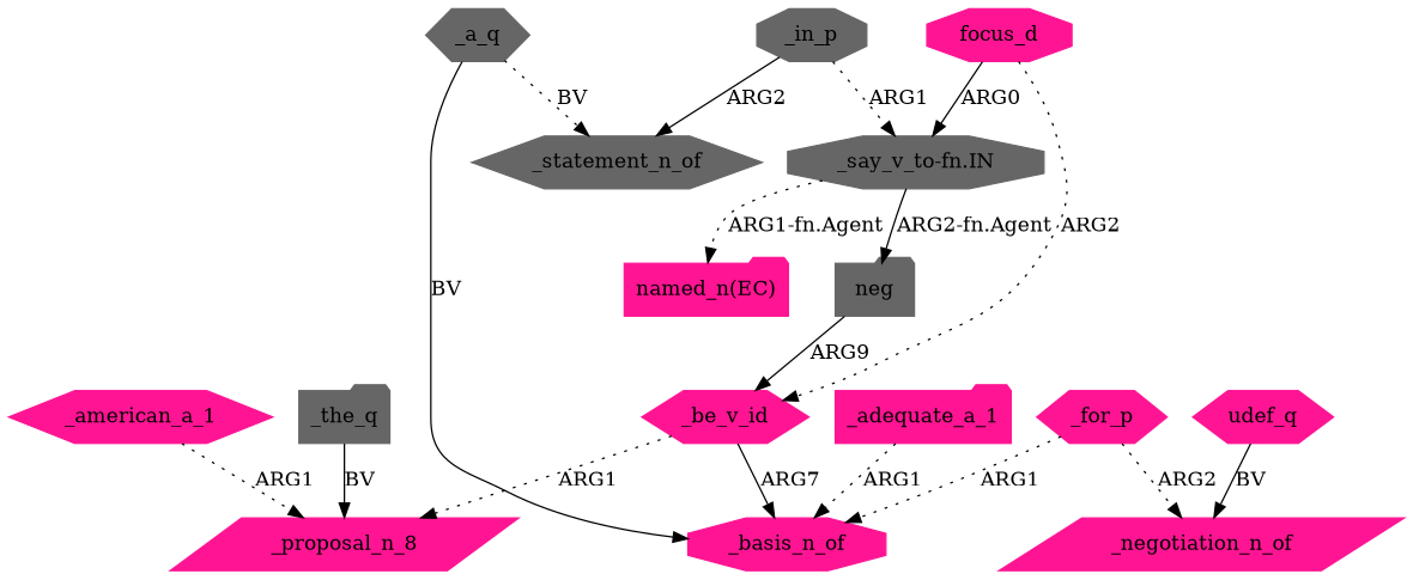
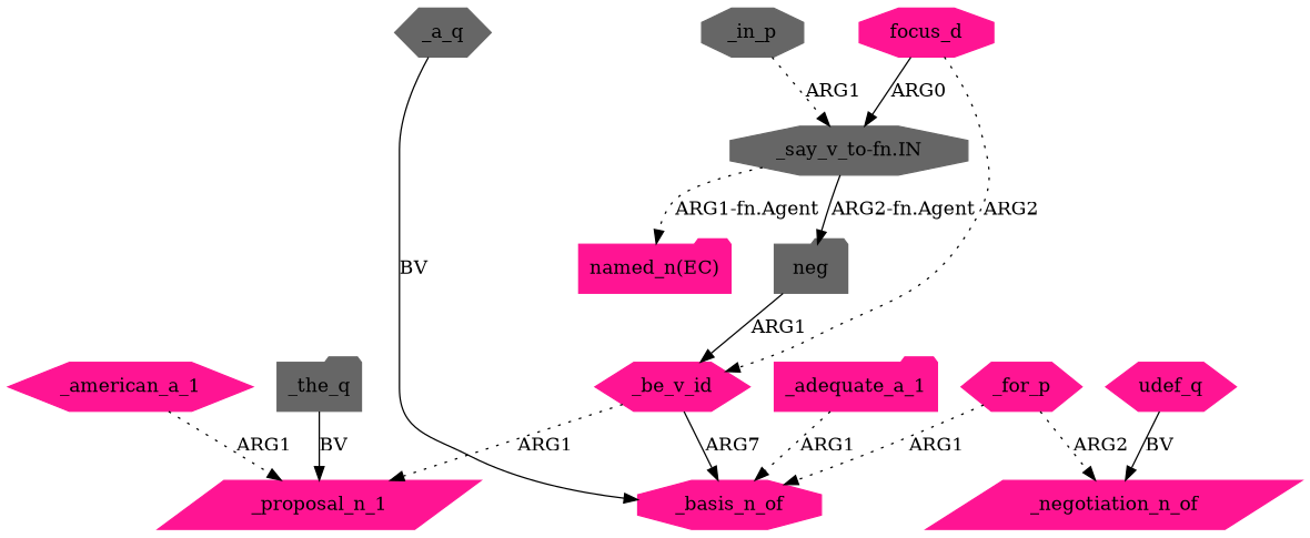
  digraph {
    node [color=deeppink shape=hexagon style=filled]
    edge [style=dotted]
    focus_d [shape=octagon]
    _be_v_id
    "_say_v_to-fn.IN" [color=gray40 shape=octagon]
-   _proposal_n_1 [shape=parallelogram label=_proposal_n_8]
+   _proposal_n_1 [shape=parallelogram]
    _basis_n_of [shape=octagon]
    neg [color=gray40 shape=folder]
    "named_n(EC)" [shape=folder]
    _negotiation_n_of [shape=parallelogram]
    udef_q
    _a_q [color=gray40]
-   _statement_n_of [color=gray40]
    _in_p [color=gray40 shape=octagon]
    _the_q [color=gray40 shape=folder]
    _american_a_1
    _for_p
    _adequate_a_1 [shape=folder]
    focus_d -> _be_v_id [label=ARG2]
    focus_d -> "_say_v_to-fn.IN" [label=ARG0 style=solid]
    _be_v_id -> _proposal_n_1 [label=ARG1]
    _be_v_id -> _basis_n_of [label=ARG7 style=solid]
    "_say_v_to-fn.IN" -> neg [label="ARG2-fn.Agent" style=solid]
    "_say_v_to-fn.IN" -> "named_n(EC)" [label="ARG1-fn.Agent"]
-   neg -> _be_v_id [label=ARG9 style=solid]
+   neg -> _be_v_id [label=ARG1 style=solid]
    udef_q -> _negotiation_n_of [label=BV style=solid]
    _a_q -> _basis_n_of [label=BV style=solid]
-   _a_q -> _statement_n_of [label=BV]
    _in_p -> "_say_v_to-fn.IN" [label=ARG1]
-   _in_p -> _statement_n_of [label=ARG2 style=solid]
    _the_q -> _proposal_n_1 [label=BV style=solid]
    _american_a_1 -> _proposal_n_1 [label=ARG1]
    _for_p -> _basis_n_of [label=ARG1]
    _for_p -> _negotiation_n_of [label=ARG2]
    _adequate_a_1 -> _basis_n_of [label=ARG1]
  }
